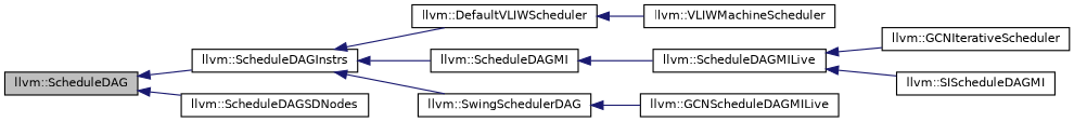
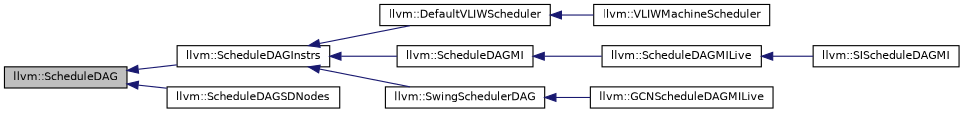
  digraph {
    rankdir=LR
    node [color=black fontname=Helvetica fontsize=10 shape=box]
    edge [color=midnightblue dir=back fontname=Helvetica fontsize=10 labelfontname=Helvetica labelfontsize=10 style=solid]
    n1 [fillcolor=grey75 fontcolor=black height=0.2 label="llvm::ScheduleDAG" style=filled width=0.4]
    n2 [height=0.2 label="llvm::ScheduleDAGInstrs" width=0.4]
    n3 [height=0.2 label="llvm::ScheduleDAGSDNodes" width=0.4]
    n4 [height=0.2 label="llvm::DefaultVLIWScheduler" width=0.4]
    n5 [height=0.2 label="llvm::ScheduleDAGMI" width=0.4]
    n6 [height=0.2 label="llvm::SwingSchedulerDAG" width=0.4]
    n7 [height=0.2 label="llvm::VLIWMachineScheduler" width=0.4]
    n8 [height=0.2 label="llvm::ScheduleDAGMILive" width=0.4]
    n9 [height=0.2 label="llvm::GCNScheduleDAGMILive" width=0.4]
-   n10 [height=0.2 label="llvm::GCNIterativeScheduler" width=0.4]
    n11 [height=0.2 label="llvm::SIScheduleDAGMI" width=0.4]
    n1 -> n2
    n1 -> n3
    n2 -> n4
    n2 -> n5
    n2 -> n6
    n4 -> n7
    n5 -> n8
    n6 -> n9
-   n8 -> n10
    n8 -> n11
  }
